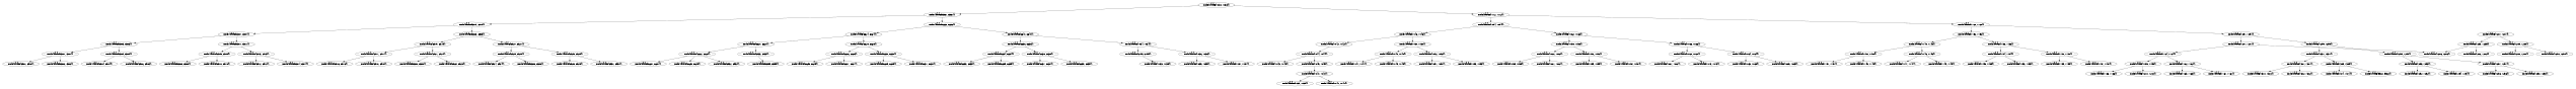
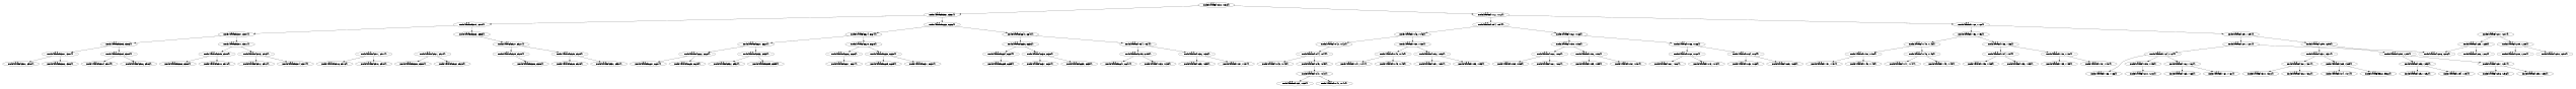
  digraph {
    n1 [label="Node{data=[7038, 7038]}"]
    n2 [label="Node{data=[6531, 6531]}"]
    n3 [label="Node{data=[7112, 7112]}"]
    n4 [label="Node{data=[6515, 6515]}"]
    n5 [label="Node{data=[6632, 6632]}"]
    n6 [label="Node{data=[7054, 7054]}"]
    n7 [label="Node{data=[7160, 7160]}"]
    n8 [label="Node{data=[6507, 6507]}"]
    n9 [label="Node{data=[6523, 6523]}"]
    n10 [label="Node{data=[6624, 6624]}"]
    n11 [label="Node{data=[6640, 6640]}"]
    n12 [label="Node{data=[6503, 6503]}"]
    n13 [label="Node{data=[6511, 6511]}"]
-   n14 [label="Node{data=[6519, 6519]}"]
    n15 [label="Node{data=[6527, 6527]}"]
    n16 [label="Node{data=[6501, 6501]}"]
    n17 [label="Node{data=[6505, 6505]}"]
    n18 [label="Node{data=[6509, 6509]}"]
    n19 [label="Node{data=[6513, 6513]}"]
    n20 [label="Node{data=[6500, 6500]}"]
    n21 [label="Node{data=[6502, 6502]}"]
    n22 [label="Node{data=[6504, 6504]}"]
    n23 [label="Node{data=[6506, 6506]}"]
    n24 [label="Node{data=[6508, 6508]}"]
    n25 [label="Node{data=[6510, 6510]}"]
    n26 [label="Node{data=[6512, 6512]}"]
    n27 [label="Node{data=[6514, 6514]}"]
    n28 [label="Node{data=[6517, 6517]}"]
    n29 [label="Node{data=[6521, 6521]}"]
    n30 [label="Node{data=[6525, 6525]}"]
    n31 [label="Node{data=[6529, 6529]}"]
    n32 [label="Node{data=[6516, 6516]}"]
    n33 [label="Node{data=[6518, 6518]}"]
    n34 [label="Node{data=[6520, 6520]}"]
    n35 [label="Node{data=[6522, 6522]}"]
-   n36 [label="Node{data=[6524, 6524]}"]
    n37 [label="Node{data=[6526, 6526]}"]
    n38 [label="Node{data=[6528, 6528]}"]
    n39 [label="Node{data=[6530, 6530]}"]
    n40 [label="Node{data=[6620, 6620]}"]
    n41 [label="Node{data=[6628, 6628]}"]
    n42 [label="Node{data=[6636, 6636]}"]
    n43 [label="Node{data=[7034, 7034]}"]
    n44 [label="Node{data=[6533, 6533]}"]
    n45 [label="Node{data=[6622, 6622]}"]
    n46 [label="Node{data=[6626, 6626]}"]
    n47 [label="Node{data=[6630, 6630]}"]
    n48 [label="Node{data=[6532, 6532]}"]
    n49 [label="Node{data=[6559, 6559]}"]
    n50 [label="Node{data=[6621, 6621]}"]
    n51 [label="Node{data=[6623, 6623]}"]
-   n52 [label="Node{data=[6625, 6625]}"]
    n53 [label="Node{data=[6627, 6627]}"]
    n54 [label="Node{data=[6629, 6629]}"]
    n55 [label="Node{data=[6631, 6631]}"]
    n56 [label="Node{data=[6634, 6634]}"]
    n57 [label="Node{data=[6638, 6638]}"]
    n58 [label="Node{data=[6755, 6755]}"]
    n59 [label="Node{data=[7036, 7036]}"]
-   n60 [label="Node{data=[6633, 6633]}"]
    n61 [label="Node{data=[6635, 6635]}"]
    n62 [label="Node{data=[6637, 6637]}"]
    n63 [label="Node{data=[6639, 6639]}"]
+   n64 [label="Node{data=[6641, 6641]}"]
    n65 [label="Node{data=[7033, 7033]}"]
    n66 [label="Node{data=[7035, 7035]}"]
    n67 [label="Node{data=[7037, 7037]}"]
    n68 [label="Node{data=[7046, 7046]}"]
    n69 [label="Node{data=[7062, 7062]}"]
    n70 [label="Node{data=[7152, 7152]}"]
    n71 [label="Node{data=[7291, 7291]}"]
    n72 [label="Node{data=[7042, 7042]}"]
    n73 [label="Node{data=[7050, 7050]}"]
    n74 [label="Node{data=[7058, 7058]}"]
    n75 [label="Node{data=[7066, 7066]}"]
    n76 [label="Node{data=[7044, 7044]}"]
    n77 [label="Node{data=[7048, 7048]}"]
    n78 [label="Node{data=[7052, 7052]}"]
    n79 [label="Node{data=[7040, 7040]}"]
    n80 [label="Node{data=[7039, 7039]}"]
    n81 [label="Node{data=[7041, 7041]}"]
    n82 [label="Node{data=[7043, 7043]}"]
    n83 [label="Node{data=[7045, 7045]}"]
    n84 [label="Node{data=[7047, 7047]}"]
    n85 [label="Node{data=[7049, 7049]}"]
    n86 [label="Node{data=[7051, 7051]}"]
    n87 [label="Node{data=[7053, 7053]}"]
    n88 [label="Node{data=[7056, 7056]}"]
    n89 [label="Node{data=[7060, 7060]}"]
    n90 [label="Node{data=[7064, 7064]}"]
    n91 [label="Node{data=[7068, 7068]}"]
    n92 [label="Node{data=[7055, 7055]}"]
    n93 [label="Node{data=[7057, 7057]}"]
    n94 [label="Node{data=[7059, 7059]}"]
    n95 [label="Node{data=[7061, 7061]}"]
    n96 [label="Node{data=[7063, 7063]}"]
    n97 [label="Node{data=[7065, 7065]}"]
    n98 [label="Node{data=[7067, 7067]}"]
    n99 [label="Node{data=[7073, 7073]}"]
    n100 [label="Node{data=[7148, 7148]}"]
    n101 [label="Node{data=[7156, 7156]}"]
    n102 [label="Node{data=[7201, 7201]}"]
    n103 [label="Node{data=[7299, 7299]}"]
    n104 [label="Node{data=[7146, 7146]}"]
    n105 [label="Node{data=[7150, 7150]}"]
    n106 [label="Node{data=[7154, 7154]}"]
    n107 [label="Node{data=[7158, 7158]}"]
    n108 [label="Node{data=[7145, 7145]}"]
    n109 [label="Node{data=[7147, 7147]}"]
    n110 [label="Node{data=[7149, 7149]}"]
    n111 [label="Node{data=[7151, 7151]}"]
    n112 [label="Node{data=[7153, 7153]}"]
    n113 [label="Node{data=[7155, 7155]}"]
    n114 [label="Node{data=[7157, 7157]}"]
    n115 [label="Node{data=[7159, 7159]}"]
    n116 [label="Node{data=[7164, 7164]}"]
    n117 [label="Node{data=[7286, 7286]}"]
    n118 [label="Node{data=[7295, 7295]}"]
    n119 [label="Node{data=[7331, 7331]}"]
    n120 [label="Node{data=[7162, 7162]}"]
    n121 [label="Node{data=[7199, 7199]}"]
    n122 [label="Node{data=[7287, 7287]}"]
    n123 [label="Node{data=[7255, 7255]}"]
    n124 [label="Node{data=[7289, 7289]}"]
    n125 [label="Node{data=[7161, 7161]}"]
    n126 [label="Node{data=[7163, 7163]}"]
    n127 [label="Node{data=[7186, 7186]}"]
    n128 [label="Node{data=[7200, 7200]}"]
    n129 [label="Node{data=[7202, 7202]}"]
    n130 [label="Node{data=[7288, 7288]}"]
    n131 [label="Node{data=[7290, 7290]}"]
    n132 [label="Node{data=[7293, 7293]}"]
    n133 [label="Node{data=[7297, 7297]}"]
    n134 [label="Node{data=[7301, 7301]}"]
    n135 [label="Node{data=[7385, 7385]}"]
    n136 [label="Node{data=[7292, 7292]}"]
    n137 [label="Node{data=[7294, 7294]}"]
    n138 [label="Node{data=[7296, 7296]}"]
    n139 [label="Node{data=[7298, 7298]}"]
    n140 [label="Node{data=[7300, 7300]}"]
    n141 [label="Node{data=[7302, 7302]}"]
    n142 [label="Node{data=[7374, 7374]}"]
    n143 [label="Node{data=[9960, 9960]}"]
    n1 -> n2
    n1 -> n3
    n2 -> n4
    n2 -> n5
    n3 -> n6
    n3 -> n7
    n4 -> n8
    n4 -> n9
    n5 -> n10
    n5 -> n11
    n6 -> n68
    n6 -> n69
    n7 -> n70
    n7 -> n71
    n8 -> n12
    n8 -> n13
-   n9 -> n14
    n9 -> n15
    n10 -> n40
    n10 -> n41
    n11 -> n42
    n11 -> n43
    n12 -> n16
    n12 -> n17
    n13 -> n18
    n13 -> n19
-   n14 -> n28
-   n14 -> n29
    n15 -> n30
    n15 -> n31
    n16 -> n20
    n16 -> n21
    n17 -> n22
    n17 -> n23
    n18 -> n24
    n18 -> n25
    n19 -> n26
    n19 -> n27
    n28 -> n32
    n28 -> n33
    n29 -> n34
    n29 -> n35
-   n30 -> n36
    n30 -> n37
    n31 -> n38
    n31 -> n39
    n40 -> n44
    n40 -> n45
    n41 -> n46
    n41 -> n47
    n42 -> n56
    n42 -> n57
    n43 -> n58
    n43 -> n59
-   n45 -> n48
+   n44 -> n48
    n44 -> n49
    n45 -> n50
    n45 -> n51
-   n46 -> n52
    n46 -> n53
    n47 -> n54
    n47 -> n55
-   n56 -> n60
    n56 -> n61
    n57 -> n62
    n57 -> n63
+   n58 -> n64
    n58 -> n65
    n59 -> n66
    n59 -> n67
    n68 -> n72
    n68 -> n73
    n69 -> n74
    n69 -> n75
    n70 -> n100
    n70 -> n101
    n71 -> n102
    n71 -> n103
    n72 -> n76
    n73 -> n77
    n73 -> n78
    n74 -> n88
    n74 -> n89
    n75 -> n90
    n75 -> n91
    n76 -> n82
    n76 -> n83
    n77 -> n84
    n77 -> n85
    n78 -> n86
    n78 -> n87
    n79 -> n80
    n79 -> n81
    n83 -> n79
    n88 -> n92
    n88 -> n93
    n89 -> n94
    n89 -> n95
    n90 -> n96
    n90 -> n97
    n91 -> n98
    n91 -> n99
    n100 -> n104
    n100 -> n105
    n101 -> n106
    n101 -> n107
    n102 -> n116
    n102 -> n117
    n103 -> n118
    n103 -> n119
    n104 -> n108
    n104 -> n109
    n105 -> n110
    n105 -> n111
    n106 -> n112
    n106 -> n113
    n107 -> n114
    n107 -> n115
    n116 -> n120
    n116 -> n121
    n118 -> n132
    n118 -> n133
    n119 -> n134
    n119 -> n135
    n120 -> n125
    n120 -> n126
-   n121 -> n127
+   n116 -> n127
    n121 -> n128
    n122 -> n123
    n122 -> n124
    n123 -> n117
    n123 -> n129
    n124 -> n130
    n124 -> n131
    n132 -> n136
    n132 -> n137
    n133 -> n138
    n133 -> n139
    n134 -> n140
    n134 -> n141
    n135 -> n142
    n135 -> n143
  }
